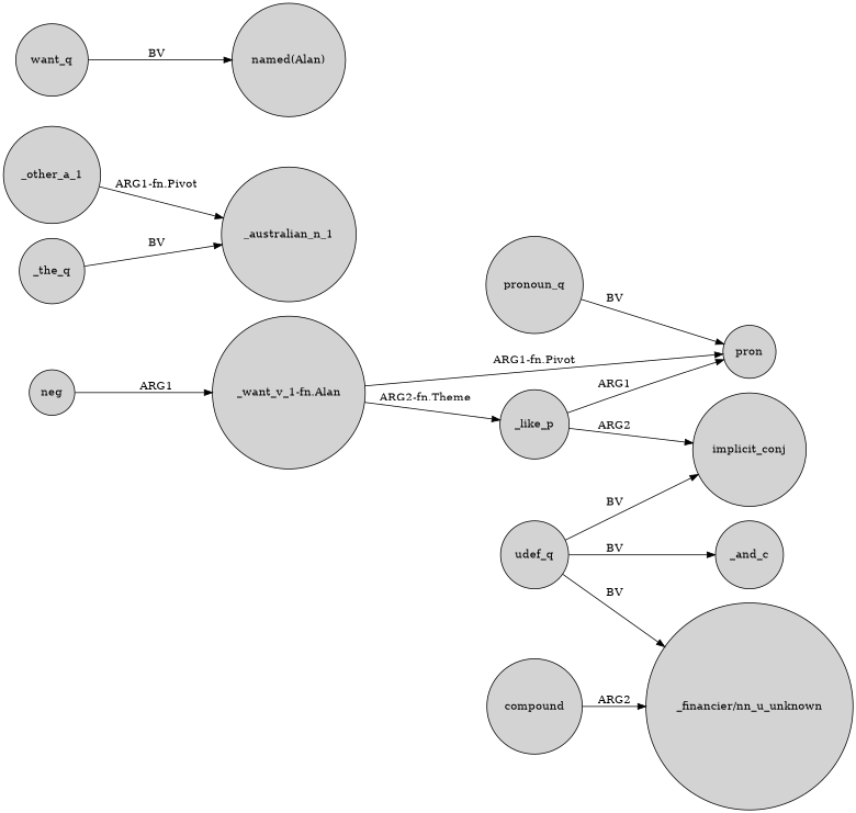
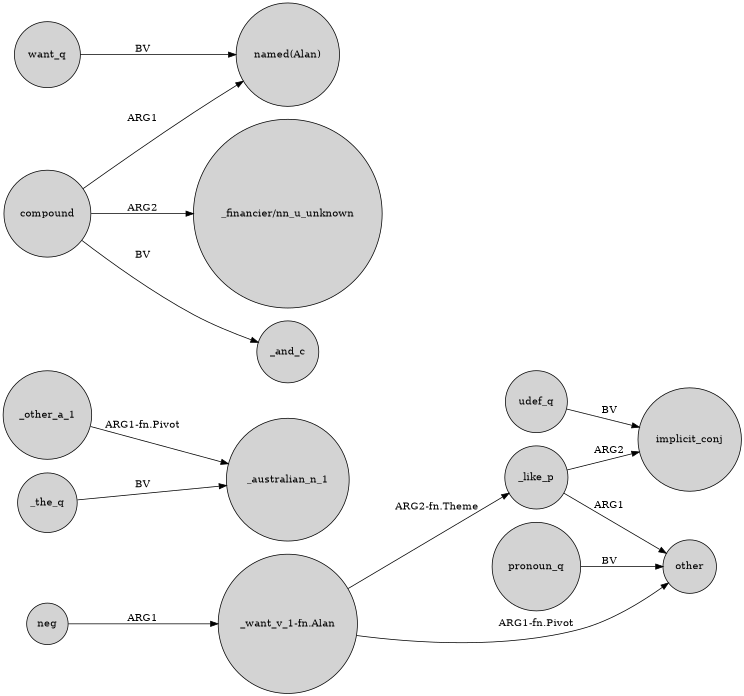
  digraph {
    rankdir=LR
    node [shape=circle style=filled]
    n1 [label="_want_v_1-fn.Alan"]
-   pron
+   pron [label=other]
    _like_p
    implicit_conj
    _other_a_1
    _australian_n_1
    compound
    "named(Alan)"
    "_financier/nn_u_unknown"
    n10 [label=want_q]
    _the_q
    udef_q
    _and_c
    neg
    pronoun_q
    n1 -> pron [label="ARG1-fn.Pivot"]
    n1 -> _like_p [label="ARG2-fn.Theme"]
    _like_p -> pron [label=ARG1]
    _like_p -> implicit_conj [label=ARG2]
    _other_a_1 -> _australian_n_1 [label="ARG1-fn.Pivot"]
+   compound -> "named(Alan)" [label=ARG1]
    compound -> "_financier/nn_u_unknown" [label=ARG2]
    n10 -> "named(Alan)" [label=BV]
    _the_q -> _australian_n_1 [label=BV]
    udef_q -> implicit_conj [label=BV]
-   udef_q -> "_financier/nn_u_unknown" [label=BV]
-   udef_q -> _and_c [label=BV]
+   compound -> _and_c [label=BV]
    neg -> n1 [label=ARG1]
    pronoun_q -> pron [label=BV]
  }
